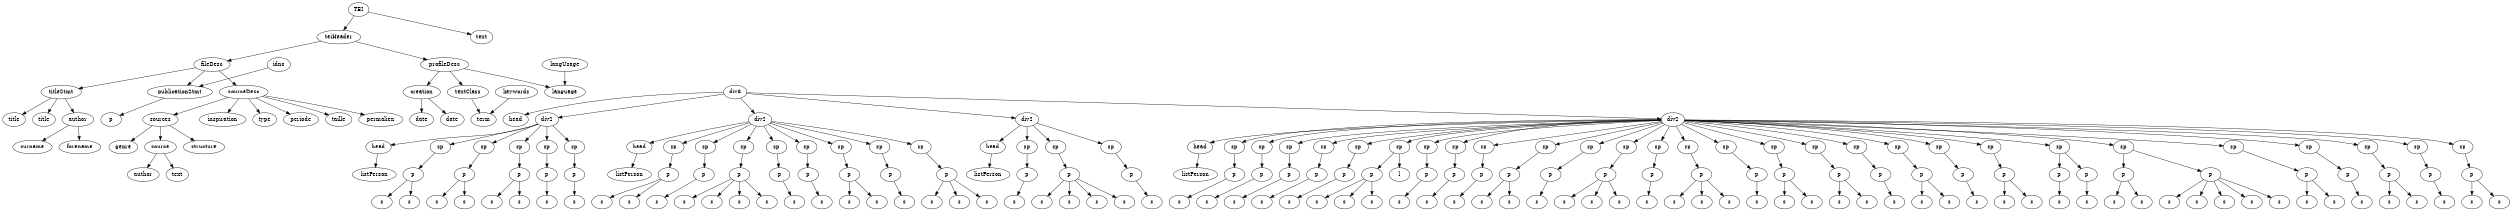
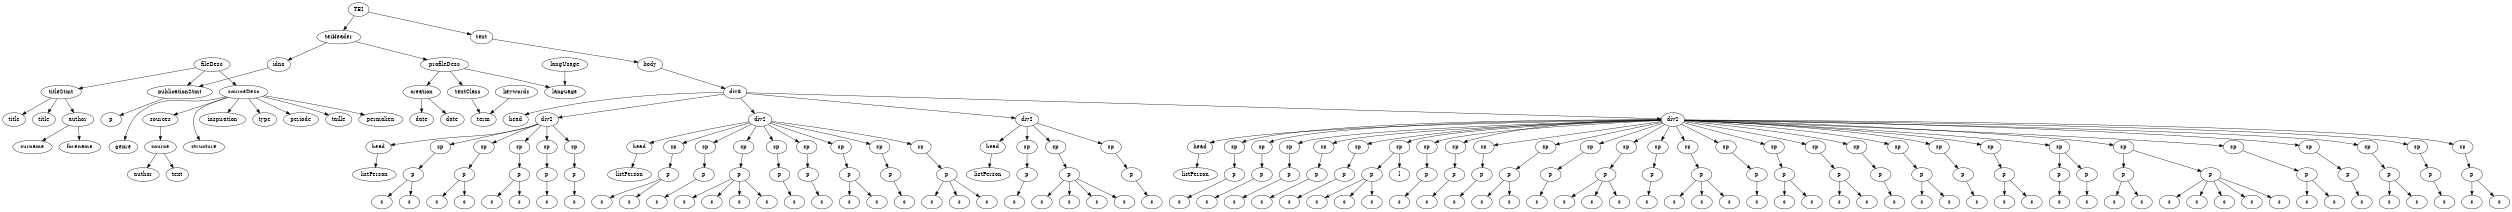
  digraph {
    n1 [label=TEI]
    n2 [label=teiHeader]
    n3 [label=text]
    n4 [label=fileDesc]
    n5 [label=profileDesc]
+   n6 [label=body]
    n7 [label=titleStmt]
    n8 [label=publicationStmt]
    n9 [label=sourceDesc]
    n10 [label=creation]
    n11 [label=textClass]
    n12 [label=language]
    n13 [label=title]
    n14 [label=title]
    n15 [label=author]
    n16 [label=p]
    n17 [label=genre]
    n18 [label=inspiration]
    n19 [label=structure]
    n20 [label=type]
    n21 [label=periode]
    n22 [label=taille]
    n23 [label=permalien]
    n24 [label=sources]
    n25 [label=surname]
    n26 [label=forename]
    n27 [label=idno]
    n28 [label=source]
    n29 [label=author]
    n30 [label=text]
    n31 [label=date]
    n32 [label=date]
    n33 [label=langUsage]
    n34 [label=term]
    n35 [label=keywords]
    n36 [label=div6]
    n37 [label=head]
    n38 [label=div2]
    n39 [label=div2]
    n40 [label=div2]
    n41 [label=div2]
    n42 [label=head]
    n43 [label=sp]
    n44 [label=sp]
    n45 [label=sp]
    n46 [label=sp]
    n47 [label=sp]
    n48 [label=head]
    n49 [label=sp]
    n50 [label=sp]
    n51 [label=sp]
    n52 [label=sp]
    n53 [label=sp]
    n54 [label=sp]
    n55 [label=sp]
    n56 [label=sp]
    n57 [label=head]
    n58 [label=sp]
    n59 [label=sp]
    n60 [label=sp]
    n61 [label=head]
    n62 [label=sp]
    n63 [label=sp]
    n64 [label=sp]
    n65 [label=sp]
    n66 [label=sp]
    n67 [label=sp]
    n68 [label=sp]
    n69 [label=sp]
    n70 [label=sp]
    n71 [label=sp]
    n72 [label=sp]
    n73 [label=sp]
    n74 [label=sp]
    n75 [label=sp]
    n76 [label=sp]
    n77 [label=sp]
    n78 [label=sp]
    n79 [label=sp]
    n80 [label=sp]
    n81 [label=sp]
    n82 [label=sp]
    n83 [label=sp]
    n84 [label=sp]
    n85 [label=sp]
    n86 [label=sp]
    n87 [label=sp]
    n88 [label=sp]
    n89 [label=sp]
    n90 [label=listPerson]
    n91 [label=p]
    n92 [label=p]
    n93 [label=p]
    n94 [label=p]
    n95 [label=p]
    n96 [label=s]
    n97 [label=s]
    n98 [label=s]
    n99 [label=s]
    n100 [label=s]
    n101 [label=s]
    n102 [label=s]
    n103 [label=s]
    n104 [label=listPerson]
    n105 [label=p]
    n106 [label=p]
    n107 [label=p]
    n108 [label=p]
    n109 [label=p]
    n110 [label=p]
    n111 [label=p]
    n112 [label=p]
    n113 [label=s]
    n114 [label=s]
    n115 [label=s]
    n116 [label=s]
    n117 [label=s]
    n118 [label=s]
    n119 [label=s]
    n120 [label=s]
    n121 [label=s]
    n122 [label=s]
    n123 [label=s]
    n124 [label=s]
    n125 [label=s]
    n126 [label=s]
    n127 [label=s]
    n128 [label=listPerson]
    n129 [label=p]
    n130 [label=p]
    n131 [label=p]
    n132 [label=s]
    n133 [label=s]
    n134 [label=s]
    n135 [label=s]
    n136 [label=s]
    n137 [label=s]
    n138 [label=listPerson]
    n139 [label=p]
    n140 [label=p]
    n141 [label=p]
    n142 [label=p]
    n143 [label=p]
    n144 [label=p]
    n145 [label=l]
    n146 [label=p]
    n147 [label=p]
    n148 [label=p]
    n149 [label=p]
    n150 [label=p]
    n151 [label=p]
    n152 [label=p]
    n153 [label=p]
    n154 [label=p]
    n155 [label=p]
    n156 [label=p]
    n157 [label=p]
    n158 [label=p]
    n159 [label=p]
    n160 [label=p]
    n161 [label=p]
    n162 [label=p]
    n163 [label=p]
    n164 [label=p]
    n165 [label=p]
    n166 [label=p]
    n167 [label=p]
    n168 [label=p]
    n169 [label=p]
    n170 [label=s]
    n171 [label=s]
    n172 [label=s]
    n173 [label=s]
    n174 [label=s]
    n175 [label=s]
    n176 [label=s]
    n177 [label=s]
    n178 [label=s]
    n179 [label=s]
    n180 [label=s]
    n181 [label=s]
    n182 [label=s]
    n183 [label=s]
    n184 [label=s]
    n185 [label=s]
    n186 [label=s]
    n187 [label=s]
    n188 [label=s]
    n189 [label=s]
    n190 [label=s]
    n191 [label=s]
    n192 [label=s]
    n193 [label=s]
    n194 [label=s]
    n195 [label=s]
    n196 [label=s]
    n197 [label=s]
    n198 [label=s]
    n199 [label=s]
    n200 [label=s]
    n201 [label=s]
    n202 [label=s]
    n203 [label=s]
    n204 [label=s]
    n205 [label=s]
    n206 [label=s]
    n207 [label=s]
    n208 [label=s]
    n209 [label=s]
    n210 [label=s]
    n211 [label=s]
    n212 [label=s]
    n213 [label=s]
    n214 [label=s]
    n215 [label=s]
    n216 [label=s]
    n217 [label=s]
    n218 [label=s]
    n1 -> n2
    n1 -> n3
-   n2 -> n4
+   n2 -> n27
    n2 -> n5
+   n3 -> n6
    n4 -> n7
    n4 -> n8
    n4 -> n9
    n5 -> n10
    n5 -> n11
    n5 -> n12
+   n6 -> n36
    n7 -> n13
    n7 -> n14
    n7 -> n15
    n8 -> n16
-   n24 -> n17
+   n9 -> n17
    n9 -> n18
-   n24 -> n19
+   n9 -> n19
    n9 -> n20
    n9 -> n21
    n9 -> n22
    n9 -> n23
    n9 -> n24
    n10 -> n31
    n10 -> n32
    n11 -> n34
    n15 -> n25
    n15 -> n26
    n24 -> n28
    n27 -> n8
    n28 -> n29
    n28 -> n30
    n33 -> n12
    n35 -> n34
    n36 -> n37
    n36 -> n38
    n36 -> n39
    n36 -> n40
    n36 -> n41
    n38 -> n42
    n38 -> n43
    n38 -> n44
    n38 -> n45
    n38 -> n46
    n38 -> n47
    n39 -> n48
    n39 -> n49
    n39 -> n50
    n39 -> n51
    n39 -> n52
    n39 -> n53
    n39 -> n54
    n39 -> n55
    n39 -> n56
    n40 -> n57
    n40 -> n58
    n40 -> n59
    n40 -> n60
    n41 -> n61
    n41 -> n62
    n41 -> n63
    n41 -> n64
    n41 -> n65
    n41 -> n66
    n41 -> n67
    n41 -> n68
    n41 -> n69
    n41 -> n70
    n41 -> n71
    n41 -> n72
    n41 -> n73
    n41 -> n74
    n41 -> n75
    n41 -> n76
    n41 -> n77
    n41 -> n78
    n41 -> n79
    n41 -> n80
    n41 -> n81
    n41 -> n82
    n41 -> n83
    n41 -> n84
    n41 -> n85
    n41 -> n86
    n41 -> n87
    n41 -> n88
    n41 -> n89
    n42 -> n90
    n43 -> n91
    n44 -> n92
    n45 -> n93
    n46 -> n94
    n47 -> n95
    n48 -> n104
    n49 -> n105
    n50 -> n106
    n51 -> n107
    n52 -> n108
    n53 -> n109
    n54 -> n110
    n55 -> n111
    n56 -> n112
    n57 -> n128
    n58 -> n129
    n59 -> n130
    n60 -> n131
    n61 -> n138
    n62 -> n139
    n63 -> n140
    n64 -> n141
    n65 -> n142
    n66 -> n143
    n67 -> n144
    n67 -> n145
    n68 -> n146
    n69 -> n147
    n70 -> n148
    n71 -> n149
    n72 -> n150
    n73 -> n151
    n74 -> n152
    n75 -> n153
    n76 -> n154
    n77 -> n155
    n78 -> n156
    n79 -> n157
    n80 -> n158
    n81 -> n159
    n82 -> n160
    n83 -> n161
    n83 -> n162
    n84 -> n163
    n84 -> n164
    n85 -> n165
    n86 -> n166
    n87 -> n167
    n88 -> n168
    n89 -> n169
    n91 -> n96
    n91 -> n97
    n92 -> n98
    n92 -> n99
    n93 -> n100
    n93 -> n101
    n94 -> n102
    n95 -> n103
    n105 -> n113
    n105 -> n114
    n106 -> n115
    n107 -> n116
    n107 -> n117
    n107 -> n118
    n107 -> n119
    n108 -> n120
    n109 -> n121
    n110 -> n122
    n110 -> n123
    n111 -> n124
    n112 -> n125
    n112 -> n126
    n112 -> n127
    n129 -> n132
    n130 -> n133
    n130 -> n134
    n130 -> n135
    n130 -> n136
    n131 -> n137
    n139 -> n170
    n140 -> n171
    n141 -> n172
    n142 -> n173
    n143 -> n174
    n144 -> n175
    n144 -> n176
    n144 -> n177
    n146 -> n178
    n147 -> n179
    n148 -> n180
    n149 -> n181
    n149 -> n182
    n150 -> n183
    n151 -> n184
    n151 -> n185
    n151 -> n186
    n152 -> n187
    n153 -> n188
    n153 -> n189
    n153 -> n190
    n154 -> n191
    n155 -> n192
    n155 -> n193
    n156 -> n194
    n156 -> n195
    n157 -> n196
    n158 -> n197
    n158 -> n198
    n159 -> n199
    n160 -> n200
    n160 -> n201
    n161 -> n202
    n162 -> n203
    n163 -> n204
    n163 -> n205
    n164 -> n206
    n164 -> n207
    n164 -> n208
    n164 -> n209
    n164 -> n210
    n165 -> n211
    n165 -> n212
    n166 -> n213
    n167 -> n214
    n167 -> n215
    n168 -> n216
    n169 -> n217
    n169 -> n218
  }
